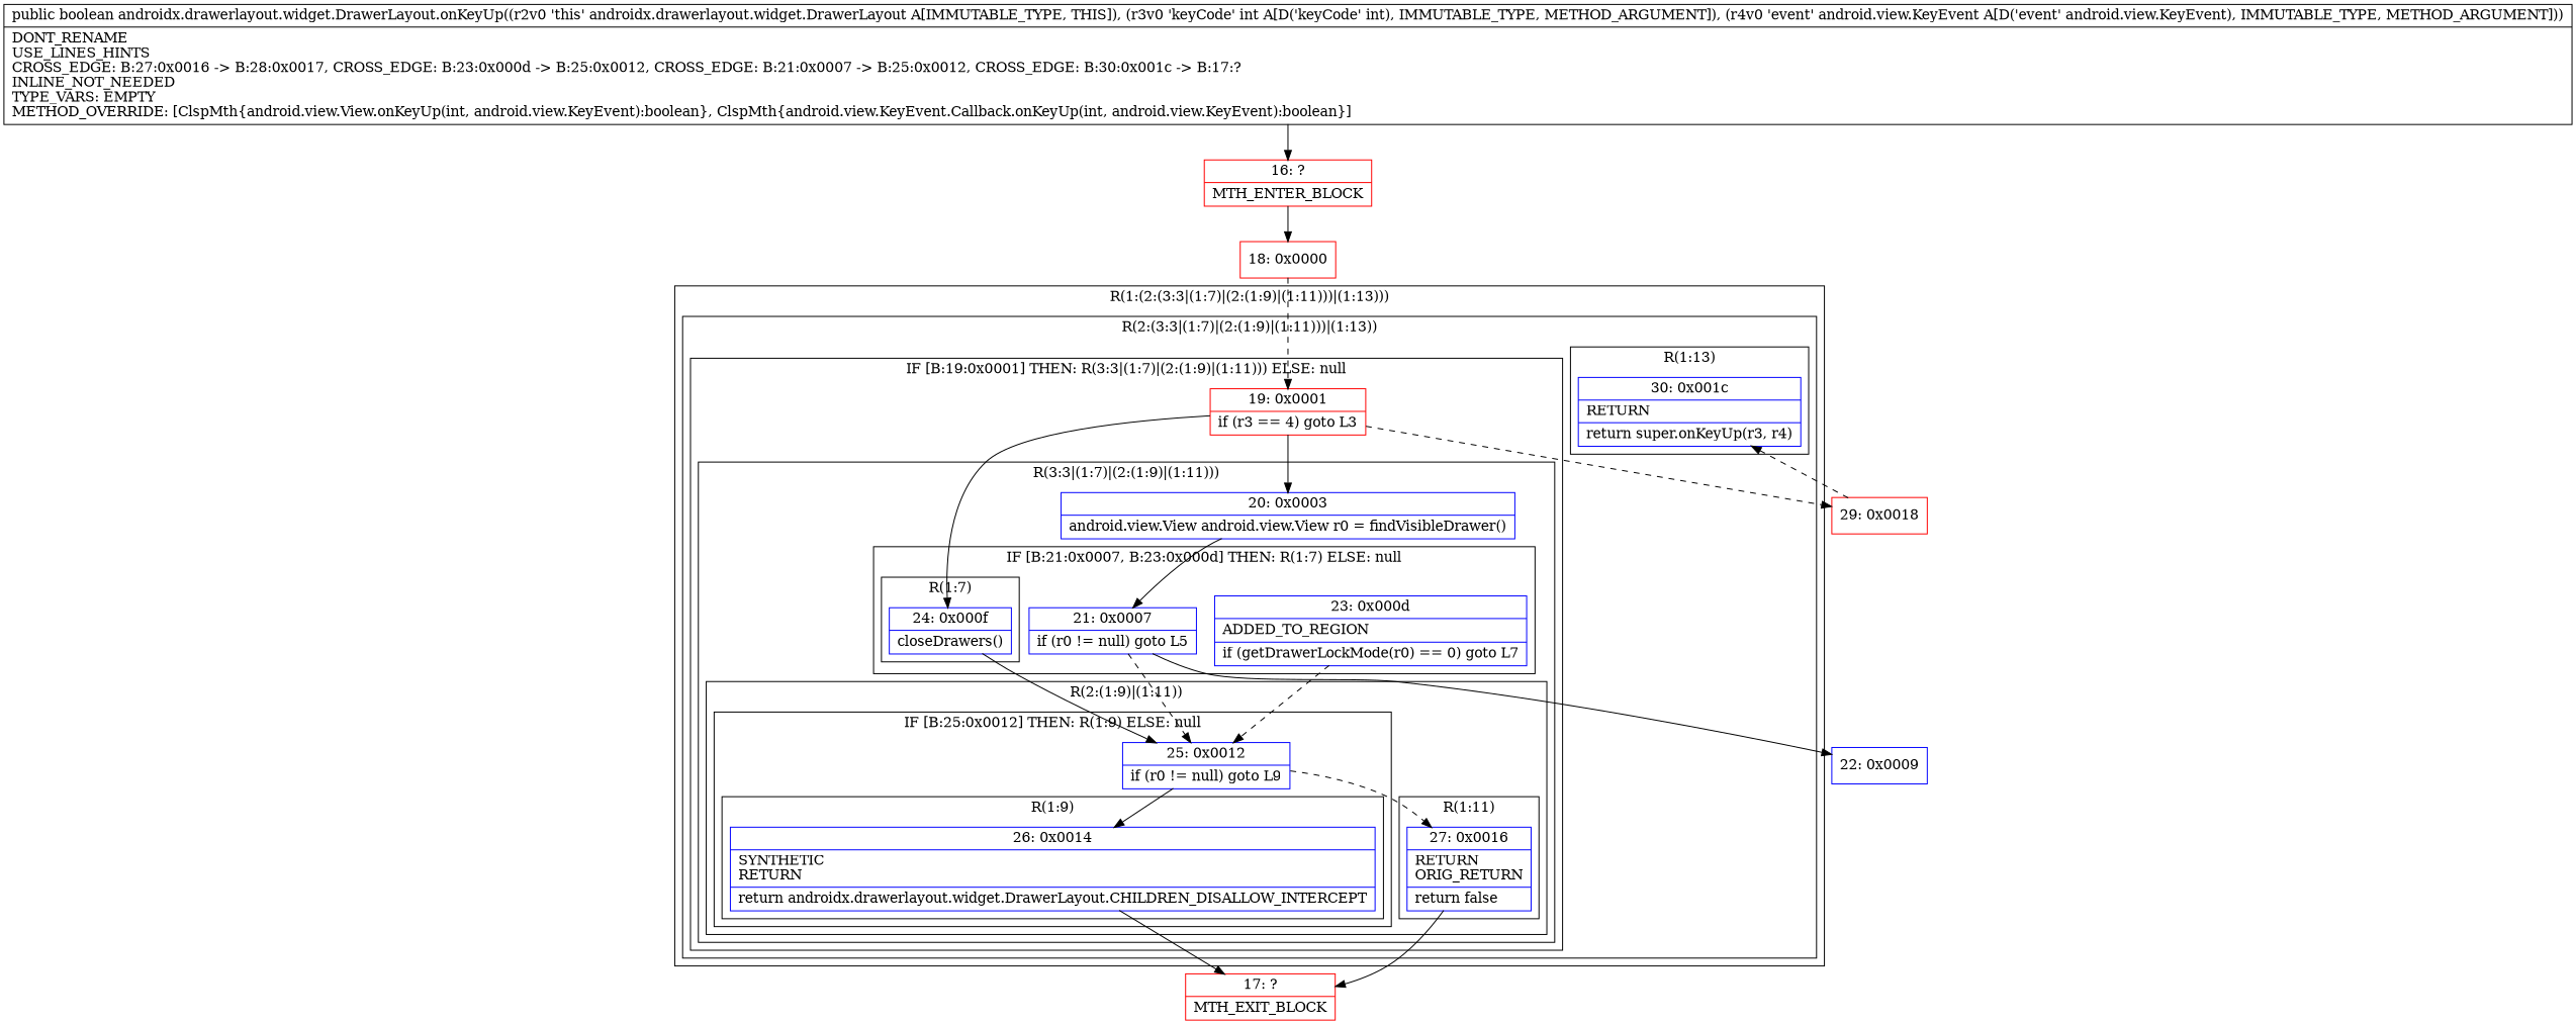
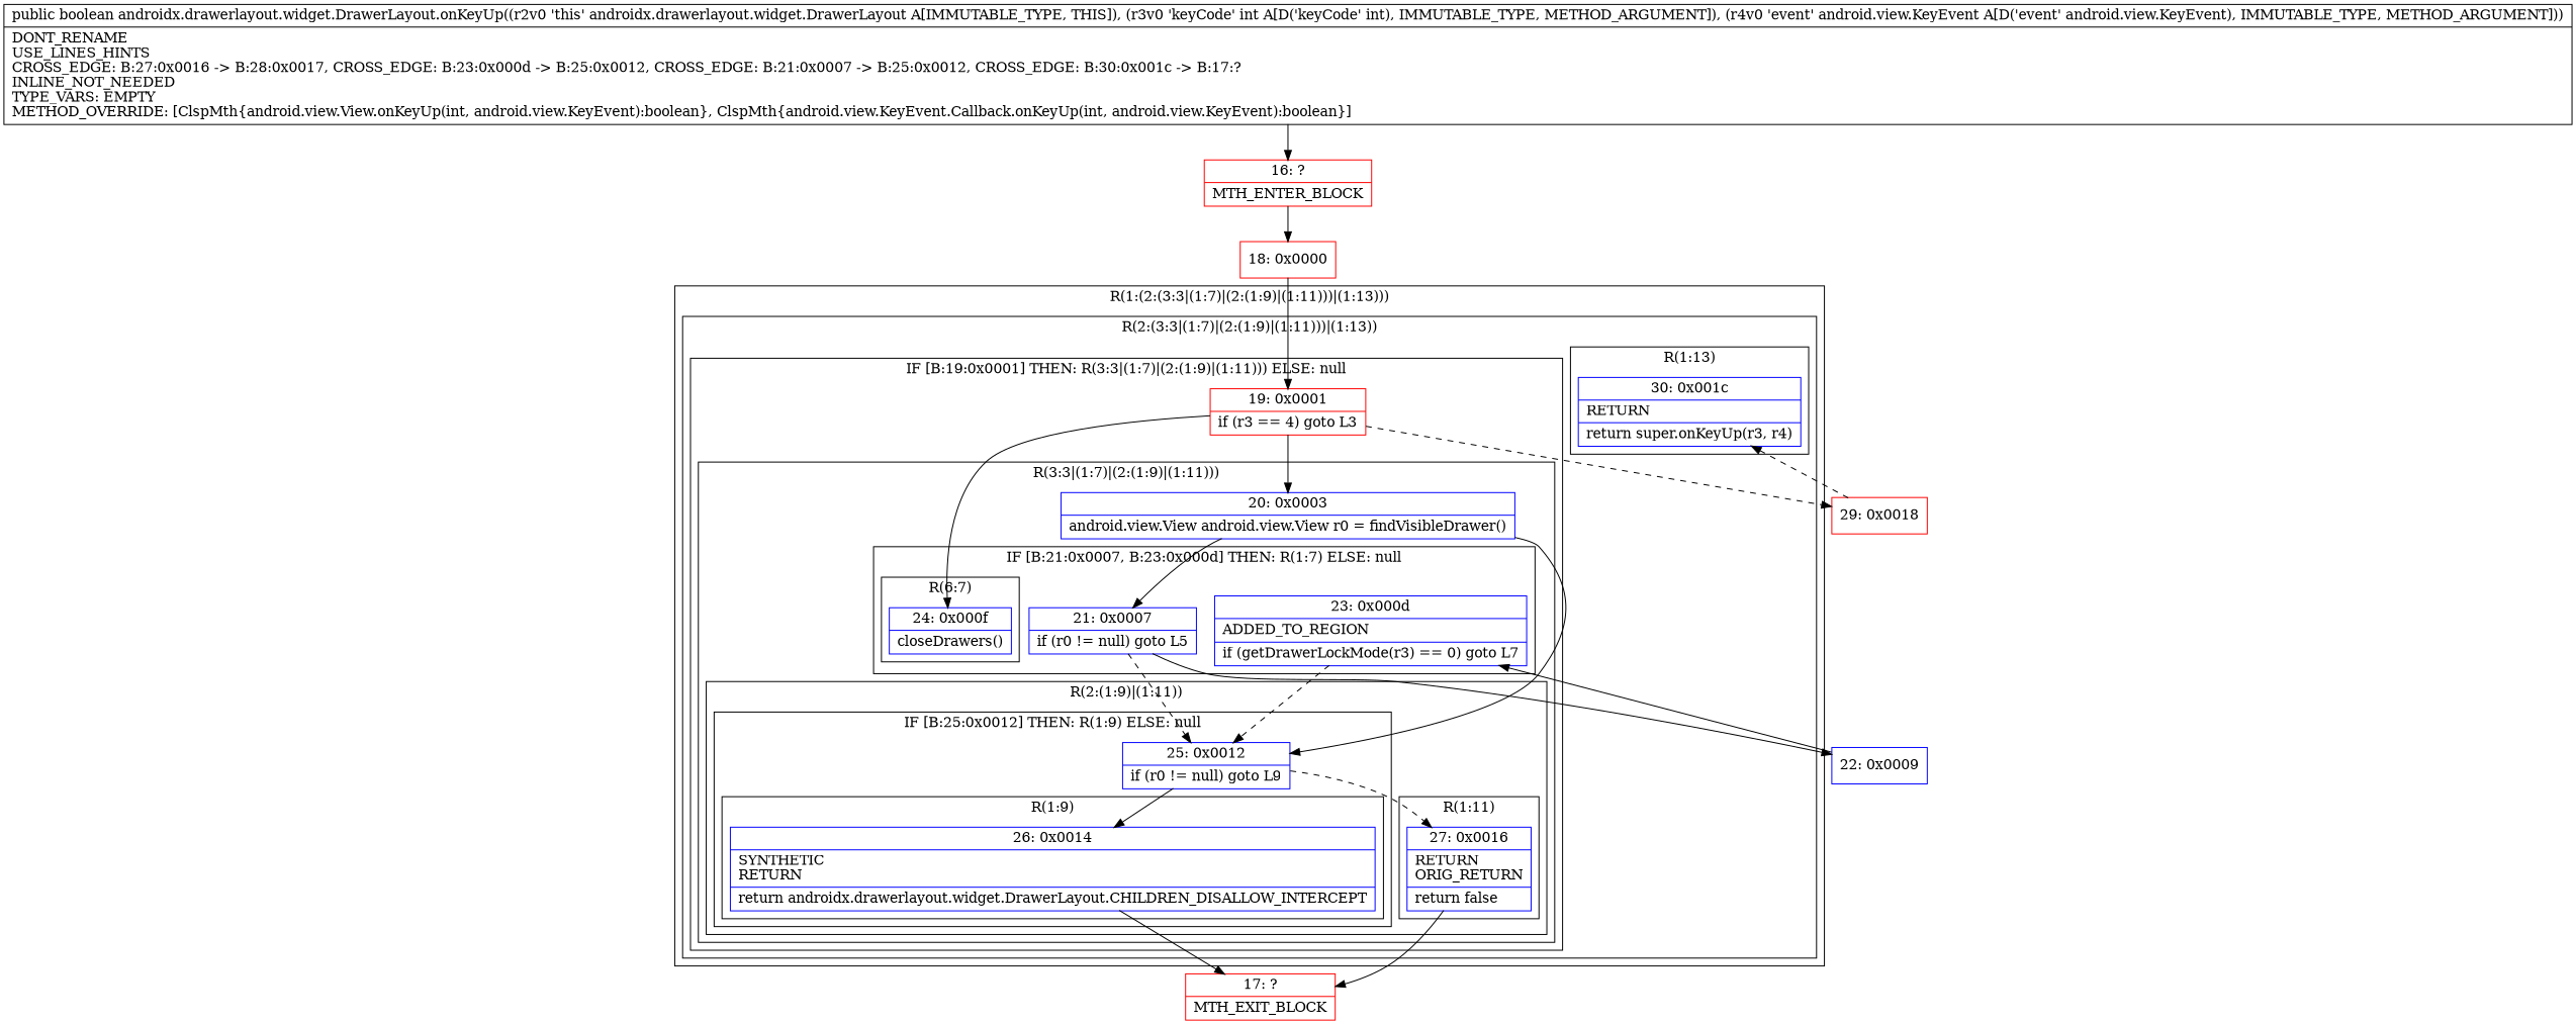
  digraph {
    node [color=blue shape=record]
    n1 [label="{24\:\ 0x000f|closeDrawers()\l}"]
    n2 [label="{21\:\ 0x0007|if (r0 != null) goto L5\l}"]
-   n3 [label="{23\:\ 0x000d|ADDED_TO_REGION\l|if (getDrawerLockMode(r0) == 0) goto L7\l}"]
+   n3 [label="{23\:\ 0x000d|ADDED_TO_REGION\l|if (getDrawerLockMode(r3) == 0) goto L7\l}"]
    n4 [label="{26\:\ 0x0014|SYNTHETIC\lRETURN\l|return androidx.drawerlayout.widget.DrawerLayout.CHILDREN_DISALLOW_INTERCEPT\l}"]
    n5 [label="{25\:\ 0x0012|if (r0 != null) goto L9\l}"]
    n6 [label="{27\:\ 0x0016|RETURN\lORIG_RETURN\l|return false\l}"]
    n7 [label="{20\:\ 0x0003|android.view.View android.view.View r0 = findVisibleDrawer()\l}"]
    n8 [color=red label="{19\:\ 0x0001|if (r3 == 4) goto L3\l}"]
    n9 [label="{30\:\ 0x001c|RETURN\l|return super.onKeyUp(r3, r4)\l}"]
    n10 [label="{22\:\ 0x0009}"]
    n11 [color=red label="{17\:\ ?|MTH_EXIT_BLOCK\l}"]
    n12 [color=red label="{29\:\ 0x0018}"]
    n13 [color=red label="{16\:\ ?|MTH_ENTER_BLOCK\l}"]
    n14 [color=red label="{18\:\ 0x0000}"]
    n15 [label="{public boolean androidx.drawerlayout.widget.DrawerLayout.onKeyUp((r2v0 'this' androidx.drawerlayout.widget.DrawerLayout A[IMMUTABLE_TYPE, THIS]), (r3v0 'keyCode' int A[D('keyCode' int), IMMUTABLE_TYPE, METHOD_ARGUMENT]), (r4v0 'event' android.view.KeyEvent A[D('event' android.view.KeyEvent), IMMUTABLE_TYPE, METHOD_ARGUMENT]))  | DONT_RENAME\lUSE_LINES_HINTS\lCROSS_EDGE: B:27:0x0016 \-\> B:28:0x0017, CROSS_EDGE: B:23:0x000d \-\> B:25:0x0012, CROSS_EDGE: B:21:0x0007 \-\> B:25:0x0012, CROSS_EDGE: B:30:0x001c \-\> B:17:?\lINLINE_NOT_NEEDED\lTYPE_VARS: EMPTY\lMETHOD_OVERRIDE: [ClspMth\{android.view.View.onKeyUp(int, android.view.KeyEvent):boolean\}, ClspMth\{android.view.KeyEvent.Callback.onKeyUp(int, android.view.KeyEvent):boolean\}]\l}" color=""]
    subgraph cluster_1 {
      label="R(1:(2:(3:3|(1:7)|(2:(1:9)|(1:11)))|(1:13)))"
      subgraph cluster_2 {
        label="R(2:(3:3|(1:7)|(2:(1:9)|(1:11)))|(1:13))"
        subgraph cluster_3 {
          label="IF [B:19:0x0001] THEN: R(3:3|(1:7)|(2:(1:9)|(1:11))) ELSE: null"
          n8
          subgraph cluster_4 {
            label="R(3:3|(1:7)|(2:(1:9)|(1:11)))"
            n7
            subgraph cluster_5 {
              label="IF [B:21:0x0007, B:23:0x000d] THEN: R(1:7) ELSE: null"
              n2
              n3
              subgraph cluster_6 {
-               label="R(1:7)"
+               label="R(6:7)"
                n1
              }
            }
            subgraph cluster_7 {
              label="R(2:(1:9)|(1:11))"
              subgraph cluster_8 {
                label="IF [B:25:0x0012] THEN: R(1:9) ELSE: null"
                n5
                subgraph cluster_9 {
                  label="R(1:9)"
                  n4
                }
              }
              subgraph cluster_10 {
                label="R(1:11)"
                n6
              }
            }
          }
        }
        subgraph cluster_11 {
          label="R(1:13)"
          n9
        }
      }
    }
-   n1 -> n5
+   n7 -> n5
    n2 -> n5 [style=dashed]
    n2 -> n10
    n3 -> n5 [style=dashed]
    n4 -> n11
    n5 -> n4
    n5 -> n6 [style=dashed]
    n6 -> n11
    n7 -> n2
    n8 -> n1
    n8 -> n7
    n8 -> n12 [style=dashed]
+   n10 -> n3
    n12 -> n9 [style=dashed]
    n13 -> n14
-   n14 -> n8 [style=dashed]
+   n14 -> n8
    n15 -> n13
  }
